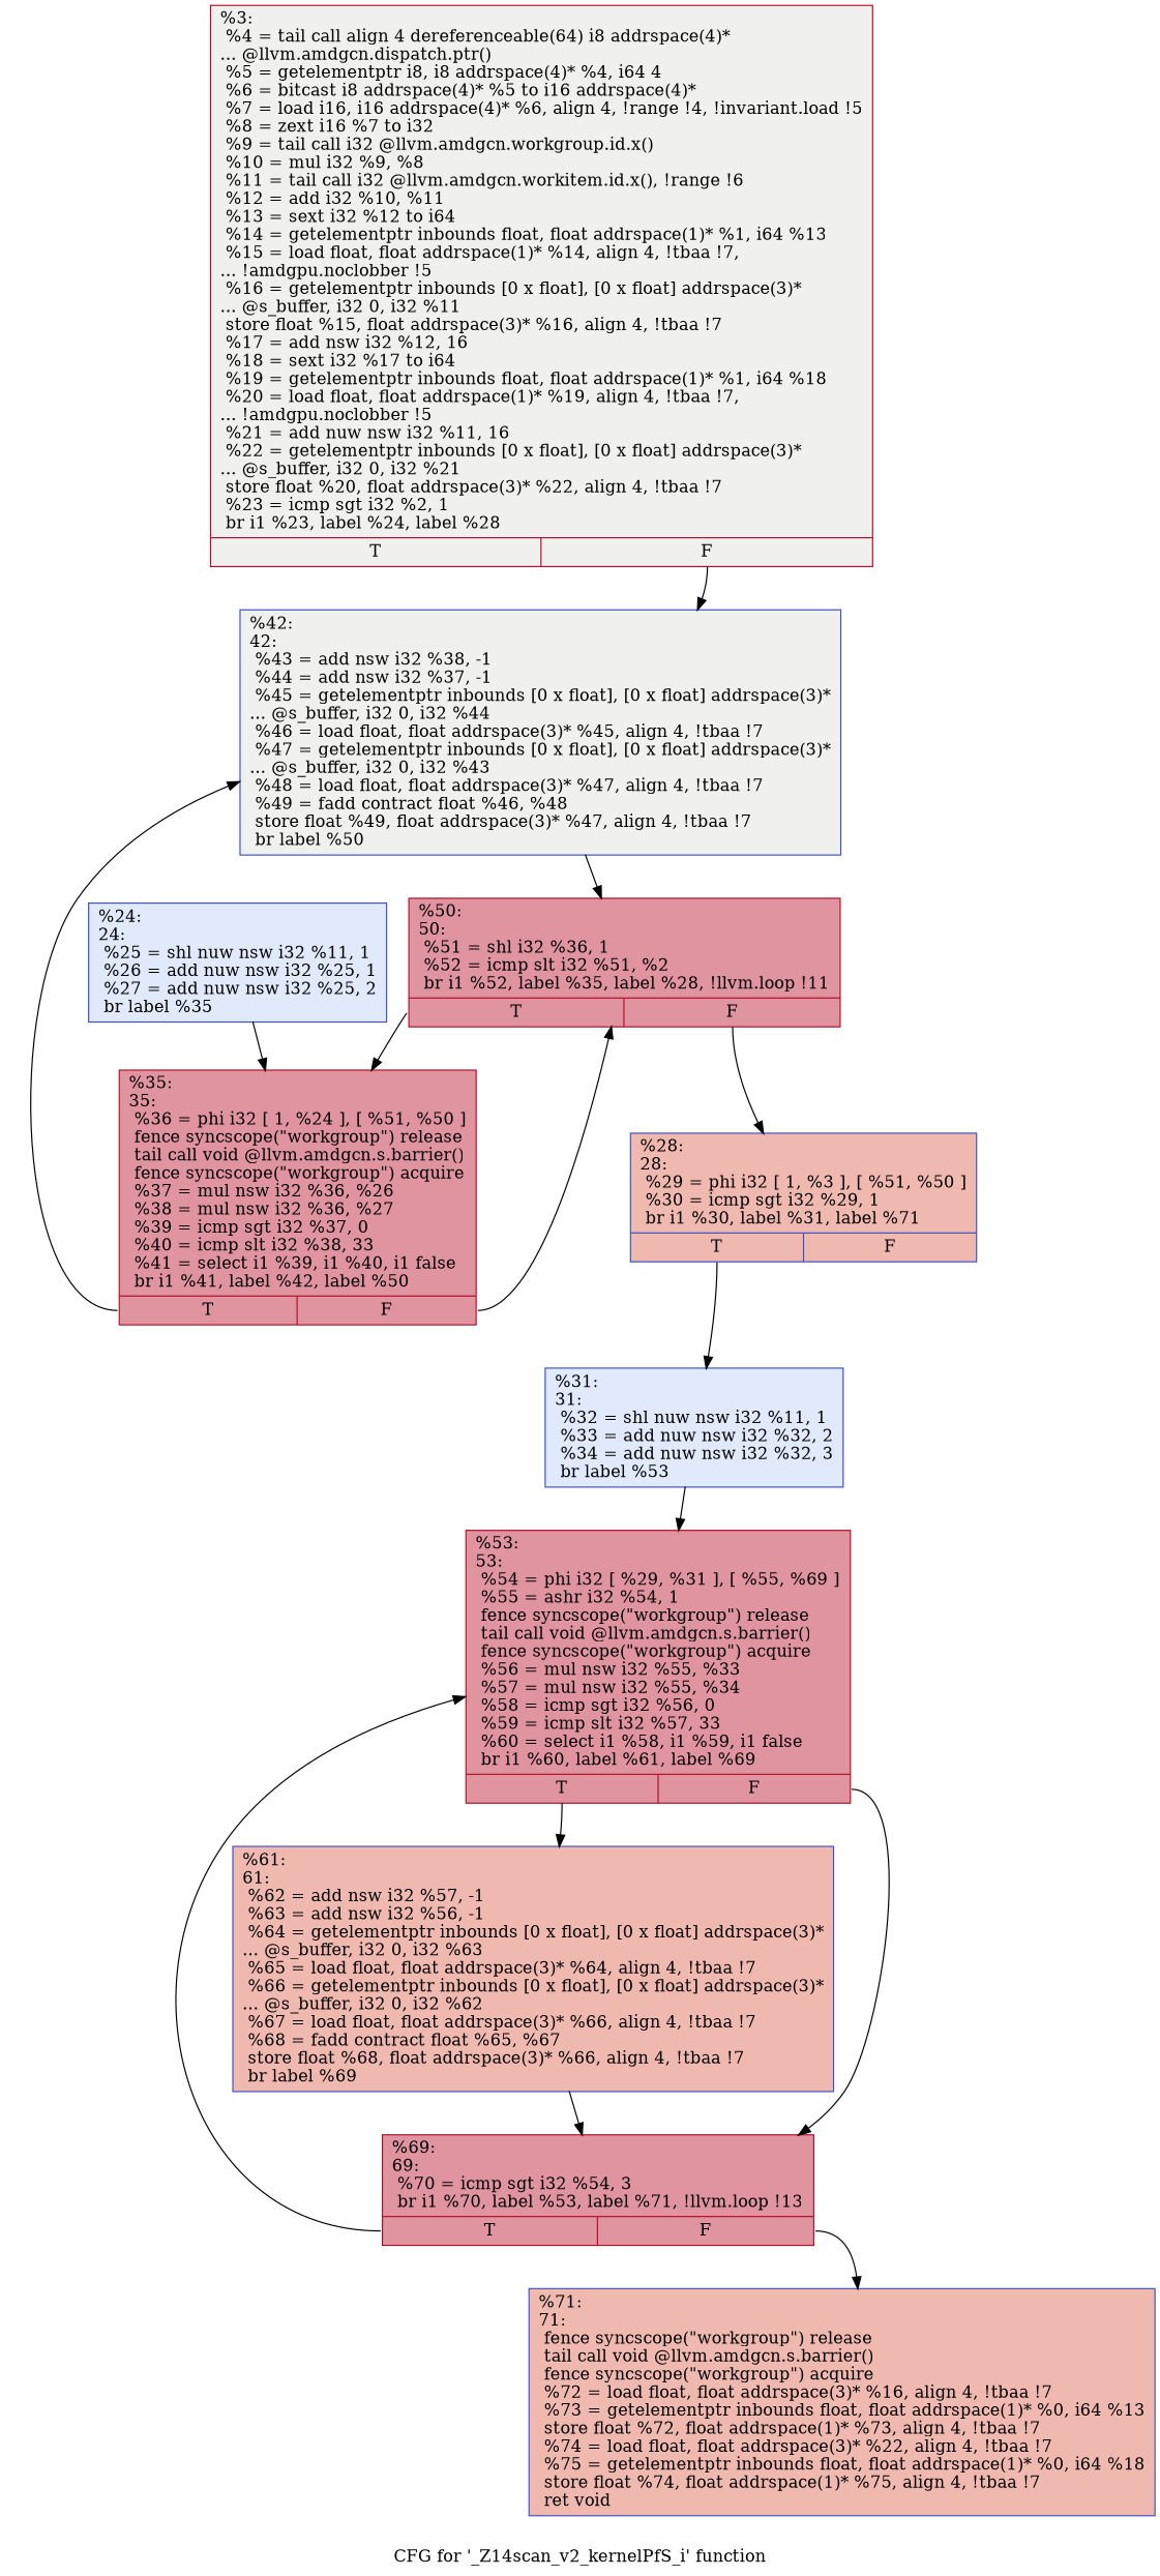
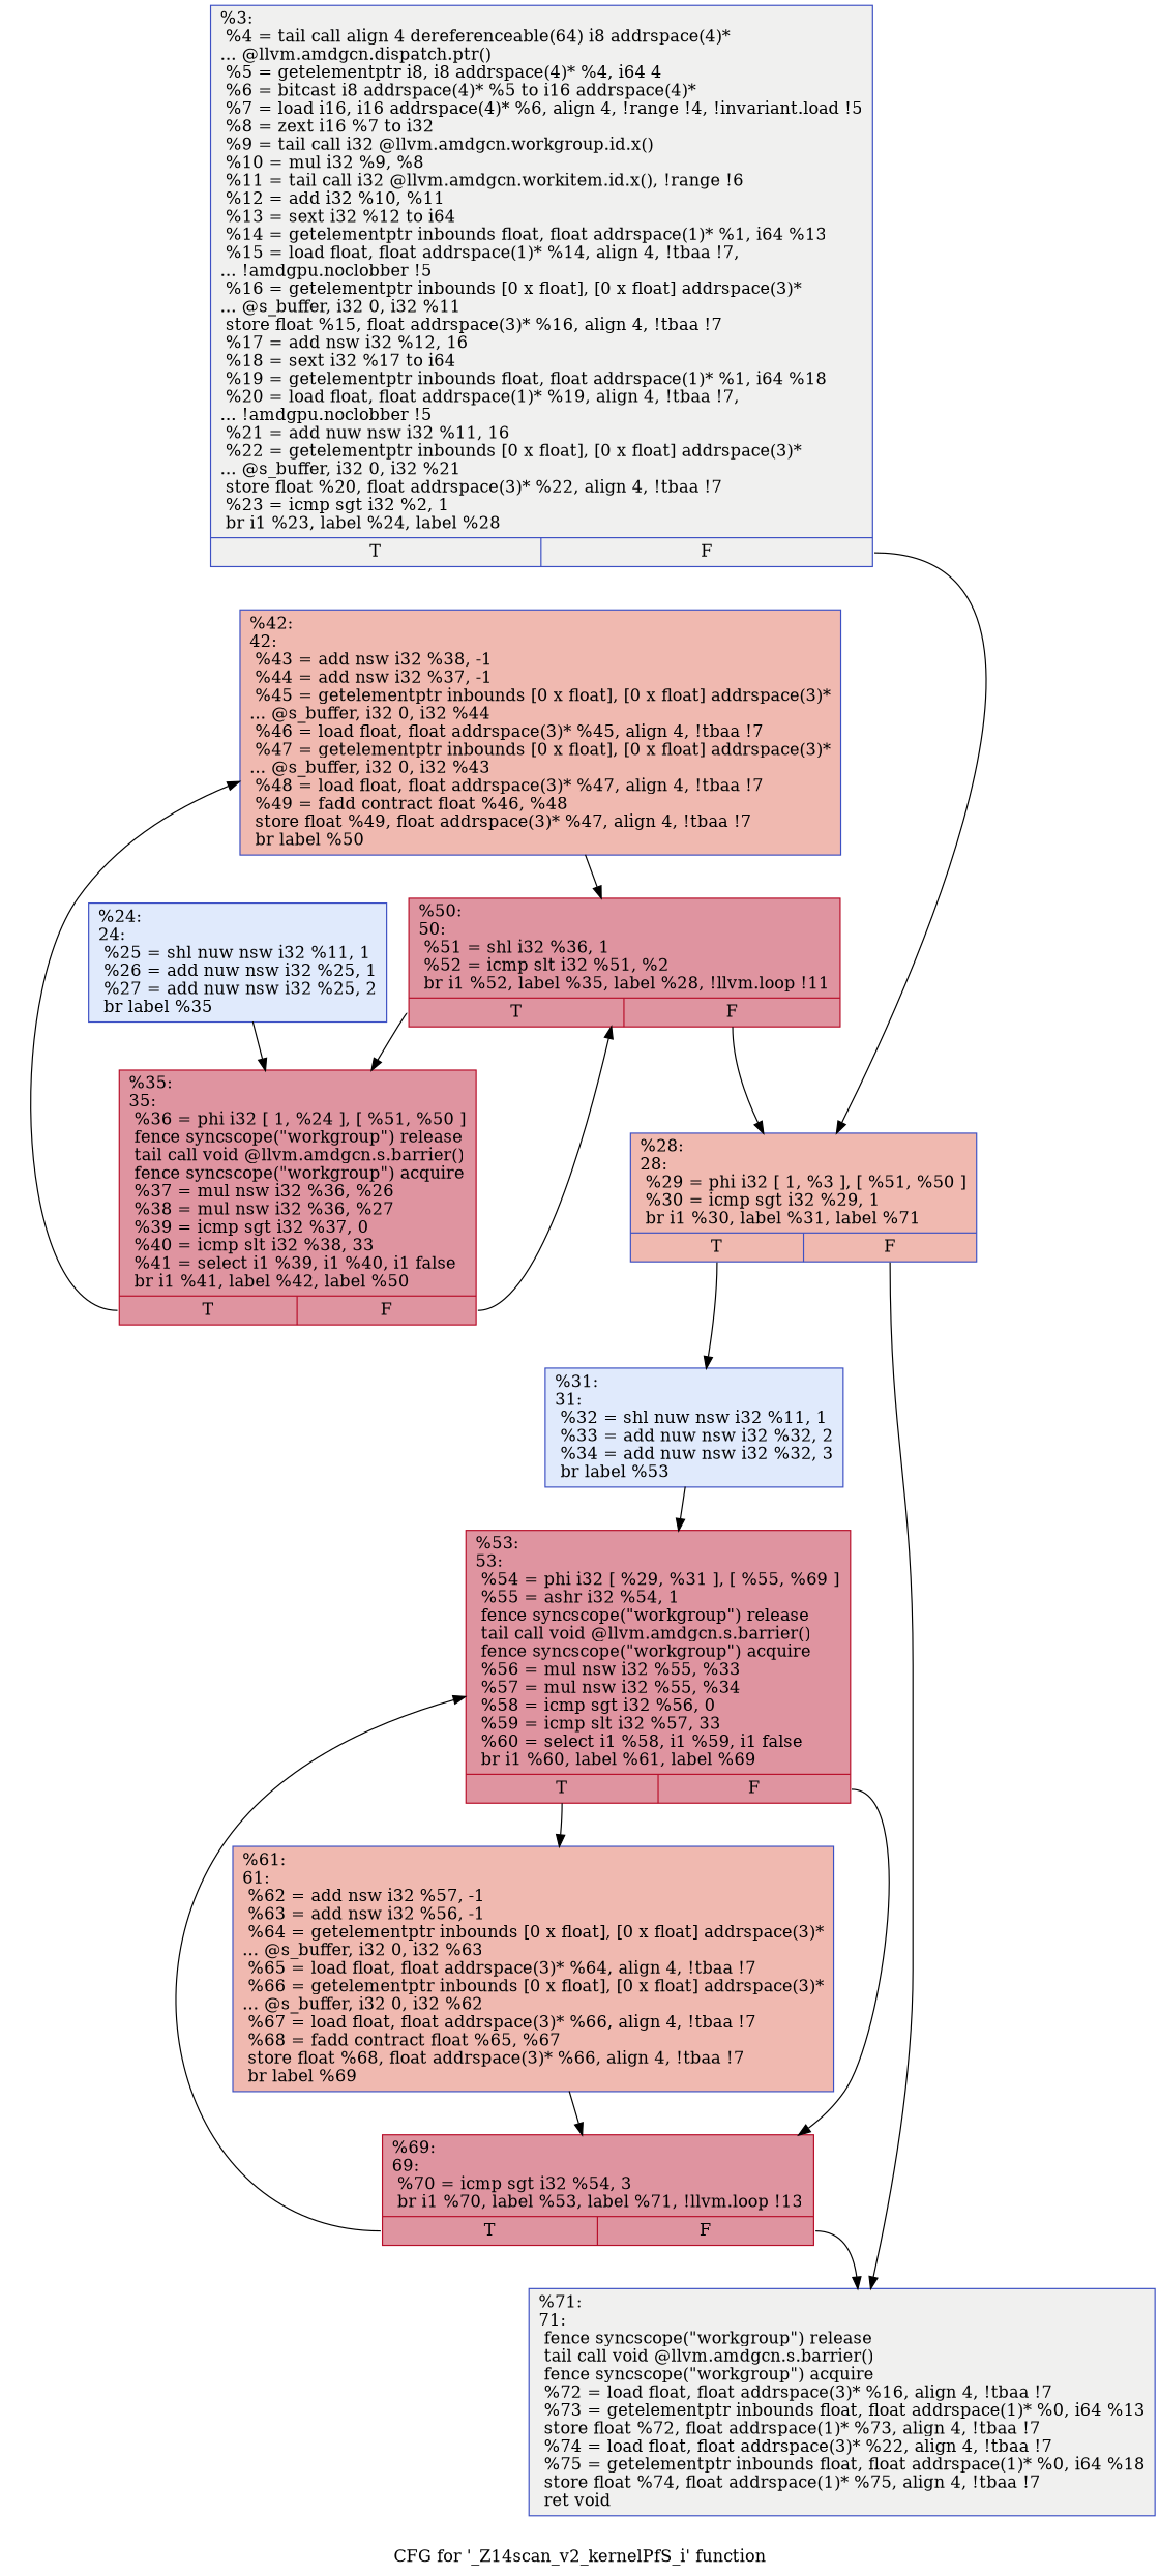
  digraph {
    label="CFG for '_Z14scan_v2_kernelPfS_i' function"
    node [color="#3d50c3ff" fillcolor="#b70d2870" shape=record style=filled]
    edge [tailport=s0]
-   n1 [color="#b70d28ff" fillcolor="#dedcdb70" label="{%3:\l  %4 = tail call align 4 dereferenceable(64) i8 addrspace(4)*\l... @llvm.amdgcn.dispatch.ptr()\l  %5 = getelementptr i8, i8 addrspace(4)* %4, i64 4\l  %6 = bitcast i8 addrspace(4)* %5 to i16 addrspace(4)*\l  %7 = load i16, i16 addrspace(4)* %6, align 4, !range !4, !invariant.load !5\l  %8 = zext i16 %7 to i32\l  %9 = tail call i32 @llvm.amdgcn.workgroup.id.x()\l  %10 = mul i32 %9, %8\l  %11 = tail call i32 @llvm.amdgcn.workitem.id.x(), !range !6\l  %12 = add i32 %10, %11\l  %13 = sext i32 %12 to i64\l  %14 = getelementptr inbounds float, float addrspace(1)* %1, i64 %13\l  %15 = load float, float addrspace(1)* %14, align 4, !tbaa !7,\l... !amdgpu.noclobber !5\l  %16 = getelementptr inbounds [0 x float], [0 x float] addrspace(3)*\l... @s_buffer, i32 0, i32 %11\l  store float %15, float addrspace(3)* %16, align 4, !tbaa !7\l  %17 = add nsw i32 %12, 16\l  %18 = sext i32 %17 to i64\l  %19 = getelementptr inbounds float, float addrspace(1)* %1, i64 %18\l  %20 = load float, float addrspace(1)* %19, align 4, !tbaa !7,\l... !amdgpu.noclobber !5\l  %21 = add nuw nsw i32 %11, 16\l  %22 = getelementptr inbounds [0 x float], [0 x float] addrspace(3)*\l... @s_buffer, i32 0, i32 %21\l  store float %20, float addrspace(3)* %22, align 4, !tbaa !7\l  %23 = icmp sgt i32 %2, 1\l  br i1 %23, label %24, label %28\l|{<s0>T|<s1>F}}"]
+   n1 [fillcolor="#dedcdb70" label="{%3:\l  %4 = tail call align 4 dereferenceable(64) i8 addrspace(4)*\l... @llvm.amdgcn.dispatch.ptr()\l  %5 = getelementptr i8, i8 addrspace(4)* %4, i64 4\l  %6 = bitcast i8 addrspace(4)* %5 to i16 addrspace(4)*\l  %7 = load i16, i16 addrspace(4)* %6, align 4, !range !4, !invariant.load !5\l  %8 = zext i16 %7 to i32\l  %9 = tail call i32 @llvm.amdgcn.workgroup.id.x()\l  %10 = mul i32 %9, %8\l  %11 = tail call i32 @llvm.amdgcn.workitem.id.x(), !range !6\l  %12 = add i32 %10, %11\l  %13 = sext i32 %12 to i64\l  %14 = getelementptr inbounds float, float addrspace(1)* %1, i64 %13\l  %15 = load float, float addrspace(1)* %14, align 4, !tbaa !7,\l... !amdgpu.noclobber !5\l  %16 = getelementptr inbounds [0 x float], [0 x float] addrspace(3)*\l... @s_buffer, i32 0, i32 %11\l  store float %15, float addrspace(3)* %16, align 4, !tbaa !7\l  %17 = add nsw i32 %12, 16\l  %18 = sext i32 %17 to i64\l  %19 = getelementptr inbounds float, float addrspace(1)* %1, i64 %18\l  %20 = load float, float addrspace(1)* %19, align 4, !tbaa !7,\l... !amdgpu.noclobber !5\l  %21 = add nuw nsw i32 %11, 16\l  %22 = getelementptr inbounds [0 x float], [0 x float] addrspace(3)*\l... @s_buffer, i32 0, i32 %21\l  store float %20, float addrspace(3)* %22, align 4, !tbaa !7\l  %23 = icmp sgt i32 %2, 1\l  br i1 %23, label %24, label %28\l|{<s0>T|<s1>F}}"]
    n2 [fillcolor="#de614d70" label="{%28:\l28:                                               \l  %29 = phi i32 [ 1, %3 ], [ %51, %50 ]\l  %30 = icmp sgt i32 %29, 1\l  br i1 %30, label %31, label %71\l|{<s0>T|<s1>F}}"]
    n3 [fillcolor="#b9d0f970" label="{%24:\l24:                                               \l  %25 = shl nuw nsw i32 %11, 1\l  %26 = add nuw nsw i32 %25, 1\l  %27 = add nuw nsw i32 %25, 2\l  br label %35\l}"]
    n4 [color="#b70d28ff" label="{%35:\l35:                                               \l  %36 = phi i32 [ 1, %24 ], [ %51, %50 ]\l  fence syncscope(\"workgroup\") release\l  tail call void @llvm.amdgcn.s.barrier()\l  fence syncscope(\"workgroup\") acquire\l  %37 = mul nsw i32 %36, %26\l  %38 = mul nsw i32 %36, %27\l  %39 = icmp sgt i32 %37, 0\l  %40 = icmp slt i32 %38, 33\l  %41 = select i1 %39, i1 %40, i1 false\l  br i1 %41, label %42, label %50\l|{<s0>T|<s1>F}}"]
    n5 [fillcolor="#b9d0f970" label="{%31:\l31:                                               \l  %32 = shl nuw nsw i32 %11, 1\l  %33 = add nuw nsw i32 %32, 2\l  %34 = add nuw nsw i32 %32, 3\l  br label %53\l}"]
-   n6 [fillcolor="#de614d70" label="{%71:\l71:                                               \l  fence syncscope(\"workgroup\") release\l  tail call void @llvm.amdgcn.s.barrier()\l  fence syncscope(\"workgroup\") acquire\l  %72 = load float, float addrspace(3)* %16, align 4, !tbaa !7\l  %73 = getelementptr inbounds float, float addrspace(1)* %0, i64 %13\l  store float %72, float addrspace(1)* %73, align 4, !tbaa !7\l  %74 = load float, float addrspace(3)* %22, align 4, !tbaa !7\l  %75 = getelementptr inbounds float, float addrspace(1)* %0, i64 %18\l  store float %74, float addrspace(1)* %75, align 4, !tbaa !7\l  ret void\l}"]
-   n7 [fillcolor="#dedcdb70" label="{%42:\l42:                                               \l  %43 = add nsw i32 %38, -1\l  %44 = add nsw i32 %37, -1\l  %45 = getelementptr inbounds [0 x float], [0 x float] addrspace(3)*\l... @s_buffer, i32 0, i32 %44\l  %46 = load float, float addrspace(3)* %45, align 4, !tbaa !7\l  %47 = getelementptr inbounds [0 x float], [0 x float] addrspace(3)*\l... @s_buffer, i32 0, i32 %43\l  %48 = load float, float addrspace(3)* %47, align 4, !tbaa !7\l  %49 = fadd contract float %46, %48\l  store float %49, float addrspace(3)* %47, align 4, !tbaa !7\l  br label %50\l}"]
+   n6 [fillcolor="#dedcdb70" label="{%71:\l71:                                               \l  fence syncscope(\"workgroup\") release\l  tail call void @llvm.amdgcn.s.barrier()\l  fence syncscope(\"workgroup\") acquire\l  %72 = load float, float addrspace(3)* %16, align 4, !tbaa !7\l  %73 = getelementptr inbounds float, float addrspace(1)* %0, i64 %13\l  store float %72, float addrspace(1)* %73, align 4, !tbaa !7\l  %74 = load float, float addrspace(3)* %22, align 4, !tbaa !7\l  %75 = getelementptr inbounds float, float addrspace(1)* %0, i64 %18\l  store float %74, float addrspace(1)* %75, align 4, !tbaa !7\l  ret void\l}"]
+   n7 [fillcolor="#de614d70" label="{%42:\l42:                                               \l  %43 = add nsw i32 %38, -1\l  %44 = add nsw i32 %37, -1\l  %45 = getelementptr inbounds [0 x float], [0 x float] addrspace(3)*\l... @s_buffer, i32 0, i32 %44\l  %46 = load float, float addrspace(3)* %45, align 4, !tbaa !7\l  %47 = getelementptr inbounds [0 x float], [0 x float] addrspace(3)*\l... @s_buffer, i32 0, i32 %43\l  %48 = load float, float addrspace(3)* %47, align 4, !tbaa !7\l  %49 = fadd contract float %46, %48\l  store float %49, float addrspace(3)* %47, align 4, !tbaa !7\l  br label %50\l}"]
    n8 [color="#b70d28ff" label="{%50:\l50:                                               \l  %51 = shl i32 %36, 1\l  %52 = icmp slt i32 %51, %2\l  br i1 %52, label %35, label %28, !llvm.loop !11\l|{<s0>T|<s1>F}}"]
    n9 [color="#b70d28ff" label="{%53:\l53:                                               \l  %54 = phi i32 [ %29, %31 ], [ %55, %69 ]\l  %55 = ashr i32 %54, 1\l  fence syncscope(\"workgroup\") release\l  tail call void @llvm.amdgcn.s.barrier()\l  fence syncscope(\"workgroup\") acquire\l  %56 = mul nsw i32 %55, %33\l  %57 = mul nsw i32 %55, %34\l  %58 = icmp sgt i32 %56, 0\l  %59 = icmp slt i32 %57, 33\l  %60 = select i1 %58, i1 %59, i1 false\l  br i1 %60, label %61, label %69\l|{<s0>T|<s1>F}}"]
    n10 [fillcolor="#de614d70" label="{%61:\l61:                                               \l  %62 = add nsw i32 %57, -1\l  %63 = add nsw i32 %56, -1\l  %64 = getelementptr inbounds [0 x float], [0 x float] addrspace(3)*\l... @s_buffer, i32 0, i32 %63\l  %65 = load float, float addrspace(3)* %64, align 4, !tbaa !7\l  %66 = getelementptr inbounds [0 x float], [0 x float] addrspace(3)*\l... @s_buffer, i32 0, i32 %62\l  %67 = load float, float addrspace(3)* %66, align 4, !tbaa !7\l  %68 = fadd contract float %65, %67\l  store float %68, float addrspace(3)* %66, align 4, !tbaa !7\l  br label %69\l}"]
    n11 [color="#b70d28ff" label="{%69:\l69:                                               \l  %70 = icmp sgt i32 %54, 3\l  br i1 %70, label %53, label %71, !llvm.loop !13\l|{<s0>T|<s1>F}}"]
-   n1 -> n7 [tailport=s1]
+   n1 -> n2 [tailport=s1]
    n2 -> n5
+   n2 -> n6 [tailport=s1]
    n3 -> n4
    n4 -> n7
    n4 -> n8 [tailport=s1]
    n5 -> n9
    n7 -> n8
    n8 -> n2 [tailport=s1]
    n8 -> n4
    n9 -> n10
    n9 -> n11 [tailport=s1]
    n10 -> n11
    n11 -> n6 [tailport=s1]
    n11 -> n9
  }
